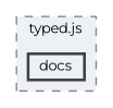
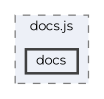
  digraph {
    compound=true
    fontname=Montserrat
    n1 [color=grey25 fillcolor="#edf0f7" fontname=Montserrat fontsize=10 height=0.2 label=docs shape=box style="filled,bold" width=0.4]
    subgraph cluster_1 {
      bgcolor="#edf0f7"
      fontsize=10
-     label="typed.js"
+     label="docs.js"
      pencolor=grey50
      style="filled,dashed"
      n1
    }
  }
